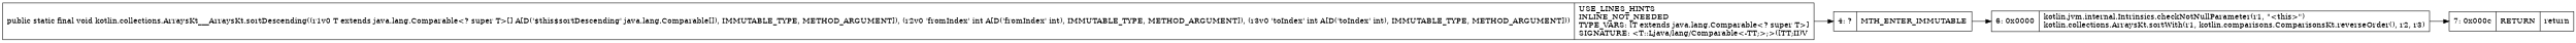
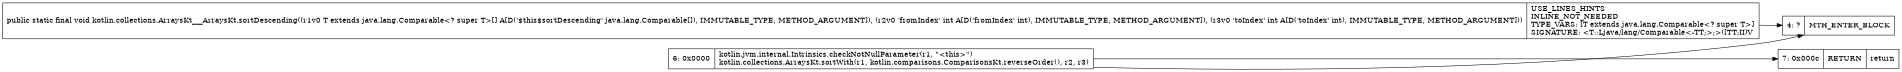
  digraph {
    rankdir=LR
    node [shape=record]
-   n1 [label="{4\:\ ?|MTH_ENTER_IMMUTABLE\l}"]
+   n1 [label="{4\:\ ?|MTH_ENTER_BLOCK\l}"]
    n2 [label="{6\:\ 0x0000|kotlin.jvm.internal.Intrinsics.checkNotNullParameter(r1, \"\<this\>\")\lkotlin.collections.ArraysKt.sortWith(r1, kotlin.comparisons.ComparisonsKt.reverseOrder(), r2, r3)\l}"]
    n3 [label="{7\:\ 0x000c|RETURN\l|return\l}"]
    n4 [label="{public static final void kotlin.collections.ArraysKt___ArraysKt.sortDescending((r1v0 T extends java.lang.Comparable\<? super T\>[] A[D('$this$sortDescending' java.lang.Comparable[]), IMMUTABLE_TYPE, METHOD_ARGUMENT]), (r2v0 'fromIndex' int A[D('fromIndex' int), IMMUTABLE_TYPE, METHOD_ARGUMENT]), (r3v0 'toIndex' int A[D('toIndex' int), IMMUTABLE_TYPE, METHOD_ARGUMENT]))  | USE_LINES_HINTS\lINLINE_NOT_NEEDED\lTYPE_VARS: [T extends java.lang.Comparable\<? super T\>]\lSIGNATURE: \<T::Ljava\/lang\/Comparable\<\-TT;\>;\>([TT;II)V\l}"]
-   n1 -> n2
+   n2 -> n1
    n2 -> n3
    n4 -> n1
  }
